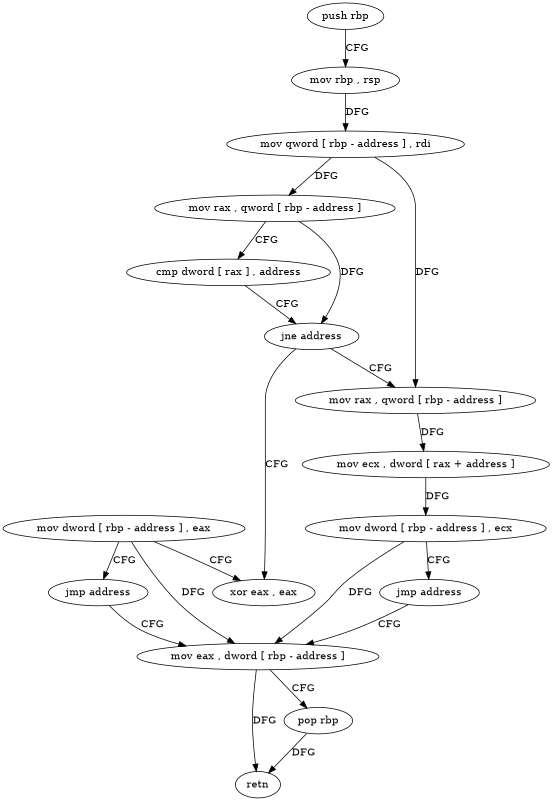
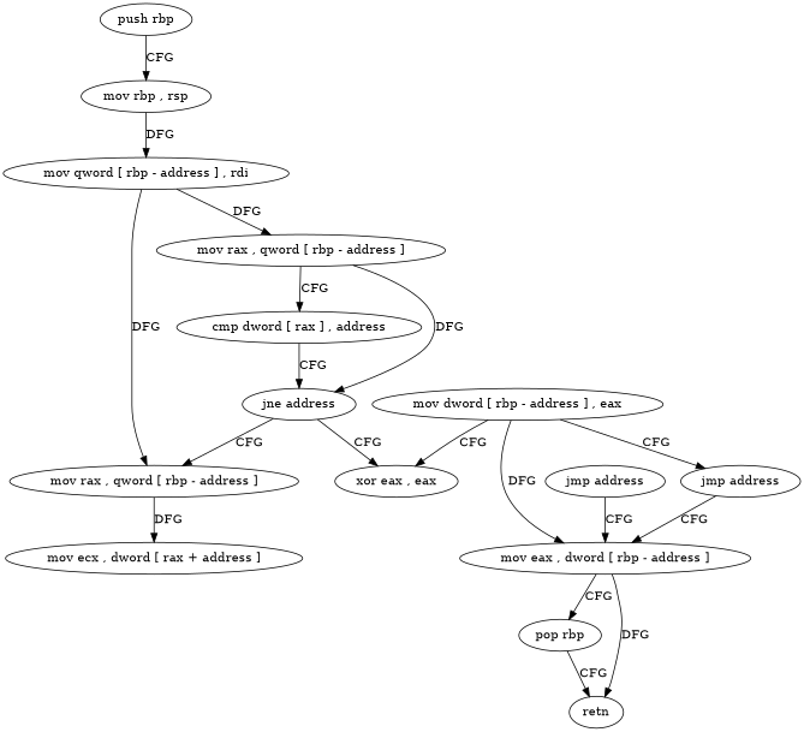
  digraph {
    n1 [label="push rbp"]
    n2 [label="mov rbp , rsp"]
    n3 [label="mov qword [ rbp - address ] , rdi"]
    n4 [label="mov rax , qword [ rbp - address ]"]
    n5 [label="mov rax , qword [ rbp - address ]"]
    n6 [label="cmp dword [ rax ] , address"]
    n7 [label="jne address"]
    n8 [label="mov ecx , dword [ rax + address ]"]
    n9 [label="xor eax , eax"]
    n10 [label="mov dword [ rbp - address ] , eax"]
    n11 [label="jmp address"]
    n12 [label="mov eax , dword [ rbp - address ]"]
-   n13 [label="mov dword [ rbp - address ] , ecx"]
    n14 [label="pop rbp"]
    n15 [label=retn]
    n16 [label="jmp address"]
    n1 -> n2 [label=CFG]
    n2 -> n3 [label=DFG]
    n3 -> n4 [label=DFG]
    n3 -> n5 [label=DFG]
    n4 -> n6 [label=CFG]
    n4 -> n7 [label=DFG]
    n5 -> n8 [label=DFG]
    n6 -> n7 [label=CFG]
    n7 -> n5 [label=CFG]
    n7 -> n9 [label=CFG]
-   n8 -> n13 [label=DFG]
    n10 -> n9 [label=CFG]
    n10 -> n11 [label=CFG]
    n10 -> n12 [label=DFG]
    n11 -> n12 [label=CFG]
    n12 -> n14 [label=CFG]
    n12 -> n15 [label=DFG]
-   n13 -> n12 [label=DFG]
-   n13 -> n16 [label=CFG]
-   n14 -> n15 [label=DFG]
+   n14 -> n15 [label=CFG]
    n16 -> n12 [label=CFG]
  }
